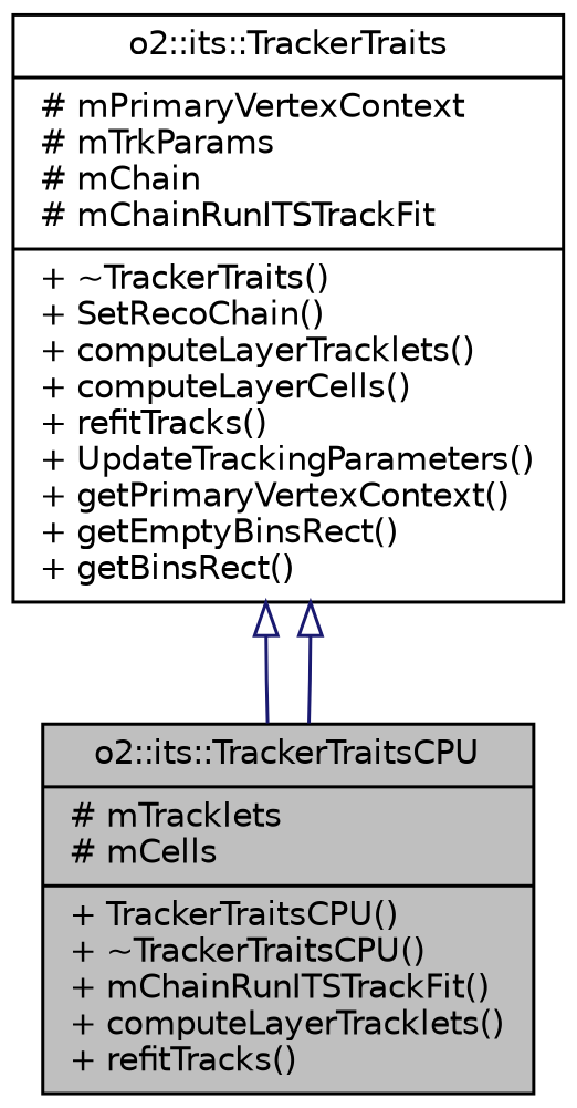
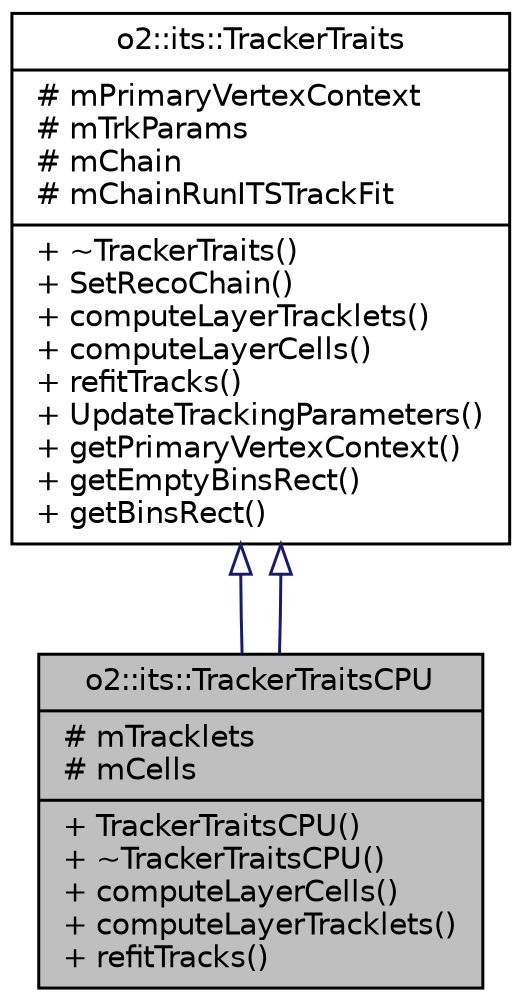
  digraph {
    node [color=black fontname=Helvetica fontsize=10 shape=record]
    edge [arrowtail=onormal color=midnightblue dir=back fontname=Helvetica fontsize=10 labelfontname=Helvetica labelfontsize=10 style=solid]
-   n1 [fillcolor=grey75 fontcolor=black height=0.2 label="{o2::its::TrackerTraitsCPU\n|# mTracklets\l# mCells\l|+ TrackerTraitsCPU()\l+ ~TrackerTraitsCPU()\l+ mChainRunITSTrackFit()\l+ computeLayerTracklets()\l+ refitTracks()\l}" style=filled width=0.4]
+   n1 [fillcolor=grey75 fontcolor=black height=0.2 label="{o2::its::TrackerTraitsCPU\n|# mTracklets\l# mCells\l|+ TrackerTraitsCPU()\l+ ~TrackerTraitsCPU()\l+ computeLayerCells()\l+ computeLayerTracklets()\l+ refitTracks()\l}" style=filled width=0.4]
    n2 [height=0.2 label="{o2::its::TrackerTraits\n|# mPrimaryVertexContext\l# mTrkParams\l# mChain\l# mChainRunITSTrackFit\l|+ ~TrackerTraits()\l+ SetRecoChain()\l+ computeLayerTracklets()\l+ computeLayerCells()\l+ refitTracks()\l+ UpdateTrackingParameters()\l+ getPrimaryVertexContext()\l+ getEmptyBinsRect()\l+ getBinsRect()\l}" width=0.4]
    n2 -> n1
    n2 -> n1
  }
